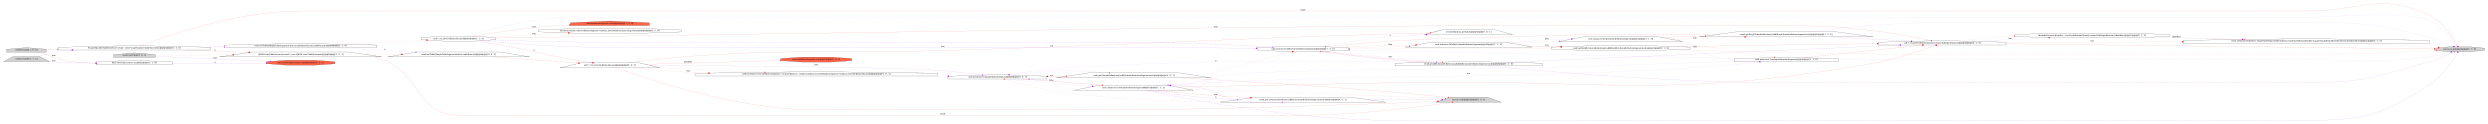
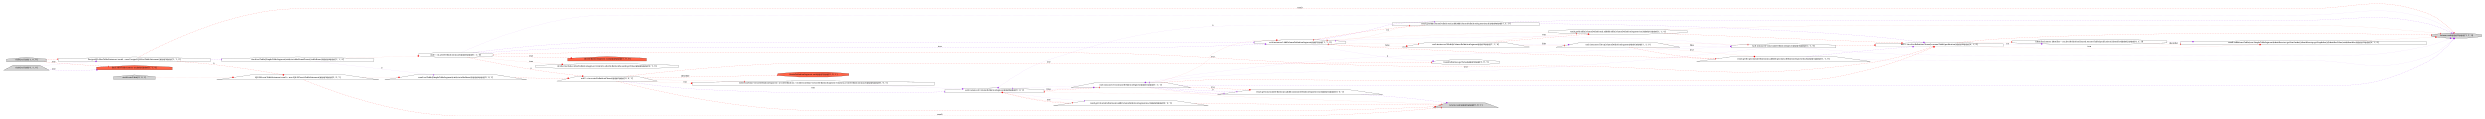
  digraph {
    fontname="Noto Serif"
    rankdir=LR
    node [fillcolor=white fontname="Noto Serif" shape=house style=filled]
    edge [arrowhead=tee color=red fontname="Noto Serif" style=dotted]
    n1 [label="CollectionValue<CreateDefinitionSegment> createDefinitions = (CollectionValue<CreateDefinitionSegment>)visit(ctx.createDefinitionClause())@@@6@@@['0', '0', '1']"]
    n2 [label="each instanceof ColumnDefinitionSegment@@@8@@@['0', '0', '1']"]
    n3 [label="null != ctx.createDefinitionClause()@@@5@@@['0', '0', '1']" shape=trapezium]
    n4 [fillcolor=tomato label="CreateDefinitionSegment each@@@7@@@['0', '0', '1']" shape=octagon]
    n5 [fillcolor=lightgray label="return result@@@16@@@['0', '0', '1']" shape=trapezium]
-   n6 [label="createDefinitions.getValue()@@@7@@@['0', '0', '1']" shape=trapezium]
+   n6 [label="createDefinitions.getValue()@@@7@@@['0', '0', '1']" shape=octagon]
    n7 [label="each instanceof ConstraintDefinitionSegment@@@11@@@['1', '1', '1']" shape=trapezium]
    n8 [label="result.getColumnDefinitions().add((ColumnDefinitionSegment)each)@@@9@@@['0', '0', '1']" shape=trapezium]
    n9 [label="result.getConstraintDefinitions().add((ConstraintDefinitionSegment)each)@@@12@@@['0', '0', '1']" shape=trapezium]
    n10 [label="result.setRenameTable(new SimpleTableSegment(identifier.start.getStartIndex(),identifier.stop.getStopIndex(),(IdentifierValue)visit(identifier)))@@@22@@@['0', '1', '0']"]
    n11 [fillcolor=lightgray label="return result@@@25@@@['1', '1', '0']" shape=octagon]
-   n12 [fillcolor=tomato label="final CreateTableContext ctx@@@2@@@['0', '0', '1']" shape=octagon]
    n13 [label="null != ctx.alterDefinitionClause().renameTableSpecification()@@@20@@@['0', '1', '0']"]
    n14 [label="IdentifierContext identifier = ctx.alterDefinitionClause().renameTableSpecification().identifier()@@@21@@@['0', '1', '0']" shape=octagon]
    n15 [label="null != ctx.alterDefinitionClause()@@@5@@@['1', '1', '0']" shape=octagon]
    n16 [label="each instanceof AddColumnDefinitionSegment@@@7@@@['1', '1', '0']" shape=octagon]
    n17 [fillcolor=tomato label="AlterDefinitionSegment each@@@6@@@['1', '0', '0']"]
    n18 [label="((CollectionValue<AlterDefinitionSegment>)visit(ctx.alterDefinitionClause())).getValue()@@@6@@@['0', '1', '0']" shape=octagon]
    n19 [label="each instanceof ModifyColumnDefinitionSegment@@@10@@@['1', '1', '0']" shape=trapezium]
    n20 [label="result.getAddColumnDefinitions().add((AddColumnDefinitionSegment)each)@@@8@@@['1', '1', '0']"]
    n21 [label="PostgreSQLAlterTableStatement result = new PostgreSQLAlterTableStatement()@@@3@@@['1', '1', '0']"]
    n22 [label="result.setTable((SimpleTableSegment)visit(ctx.tableNameClause().tableName()))@@@4@@@['1', '1', '0']"]
    n23 [label="SQL92CreateTableStatement result = new SQL92CreateTableStatement()@@@3@@@['0', '0', '1']" shape=trapezium]
    n24 [label="result.setTable((SimpleTableSegment)visit(ctx.tableName()))@@@4@@@['0', '0', '1']" shape=trapezium]
    n25 [label="result.getDropColumnDefinitions().add((DropColumnDefinitionSegment)each)@@@14@@@['1', '1', '0']" shape=trapezium]
    n26 [label="result.getModifyColumnDefinitions().add((ModifyColumnDefinitionSegment)each)@@@11@@@['1', '1', '0']" shape=octagon]
    n27 [label="each instanceof DropColumnDefinitionSegment@@@13@@@['1', '1', '0']" shape=trapezium]
    n28 [label="each instanceof ConstraintDefinitionSegment@@@16@@@['1', '1', '0']"]
    n29 [fillcolor=lightgray label="visitCreateTable['0', '0', '1']"]
    n30 [fillcolor=lightgray label="visitAlterTable['1', '0', '0']"]
-   n31 [label="final AlterTableContext ctx@@@2@@@['1', '1', '0']"]
+   n31 [fillcolor=tomato label="final AlterTableContext ctx@@@2@@@['1', '1', '0']"]
    n32 [fillcolor=lightgray label="visitAlterTable['0', '1', '0']" shape=trapezium]
    n1 -> n2 [arrowhead=box color=purple]
    n2 -> n7 [label=false style=dashed]
    n2 -> n7 [arrowhead=box color=purple]
    n2 -> n8 [color=purple]
    n2 -> n8 [label=true]
    n3 -> n1
    n3 -> n1 [arrowhead=box label=true]
    n3 -> n2 [color=purple label=true style=dashed]
    n3 -> n4 [label=identifier style=dashed]
    n3 -> n5 [arrowhead=box style=dashed]
    n3 -> n6 [label=true style=dashed]
    n7 -> n2 [color=purple]
    n7 -> n5
    n7 -> n9 [color=purple style=dashed]
    n7 -> n9 [arrowhead=box label=true style=dashed]
    n7 -> n9 [color=purple label=0 style=dashed]
    n7 -> n11 [arrowhead=box color=purple style=dashed]
    n7 -> n13 [arrowhead=box style=dashed]
    n7 -> n16 [arrowhead=box]
    n8 -> n2 [arrowhead=box style=dashed]
    n8 -> n5 [style=dashed]
    n9 -> n2
    n9 -> n5 [arrowhead=box color=purple style=dashed]
    n10 -> n11 [arrowhead=box]
    n13 -> n10 [arrowhead=box label=true]
    n13 -> n11 [style=dashed]
    n13 -> n14
    n13 -> n14 [arrowhead=box color=purple label=true]
    n14 -> n10 [arrowhead=box color=purple]
    n14 -> n10 [label=identifier]
    n15 -> n3 [arrowhead=box label=0 style=dashed]
    n15 -> n11 [color=purple]
    n15 -> n13 [label=true style=dashed]
    n15 -> n16 [arrowhead=box color=purple label=true style=dashed]
    n15 -> n16 [color=purple style=dashed]
    n15 -> n17 [arrowhead=box label=true style=dashed]
    n15 -> n18 [arrowhead=box label=true]
    n16 -> n6 [arrowhead=box color=purple label=0]
    n16 -> n19 [arrowhead=box label=false]
    n16 -> n19
    n16 -> n20 [label=true]
    n16 -> n20 [color=purple style=dashed]
    n19 -> n26 [arrowhead=box style=dashed]
    n19 -> n26 [label=true]
    n19 -> n27
    n19 -> n27 [arrowhead=box color=purple label=false]
    n20 -> n2 [arrowhead=box color=purple label=0]
    n20 -> n11 [color=purple style=dashed]
    n20 -> n13 [arrowhead=box color=purple style=dashed]
    n20 -> n16 [style=dashed]
    n21 -> n11 [label=result style=dashed]
    n21 -> n22 [color=purple style=dashed]
    n21 -> n23 [arrowhead=box label=0 style=dashed]
    n22 -> n15 [arrowhead=box]
    n22 -> n24 [color=purple label=0]
    n23 -> n5 [label=result style=dashed]
    n23 -> n24 [arrowhead=box]
    n24 -> n3 [arrowhead=box style=dashed]
    n25 -> n11 [arrowhead=box color=purple]
    n25 -> n13 [arrowhead=box color=purple style=dashed]
    n25 -> n16 [style=dashed]
    n26 -> n11
    n26 -> n13 [arrowhead=box style=dashed]
    n26 -> n16
    n27 -> n25 [style=dashed]
    n27 -> n25 [arrowhead=box label=true]
    n27 -> n28
    n27 -> n28 [arrowhead=box color=purple label=false]
    n28 -> n7 [arrowhead=box color=purple]
    n28 -> n7 [color=purple label=true]
    n28 -> n11 [arrowhead=box color=purple]
    n28 -> n13 [arrowhead=box style=dashed]
    n28 -> n16 [color=purple]
-   n29 -> n12 [color=purple label=true style=dashed]
    n29 -> n23 [arrowhead=box]
    n30 -> n21 [style=dashed]
    n30 -> n31 [label=true style=dashed]
-   n31 -> n12 [color=purple label=0 style=dashed]
    n32 -> n21 [arrowhead=box color=purple]
    n32 -> n31 [arrowhead=box color=purple label=true style=dashed]
  }
